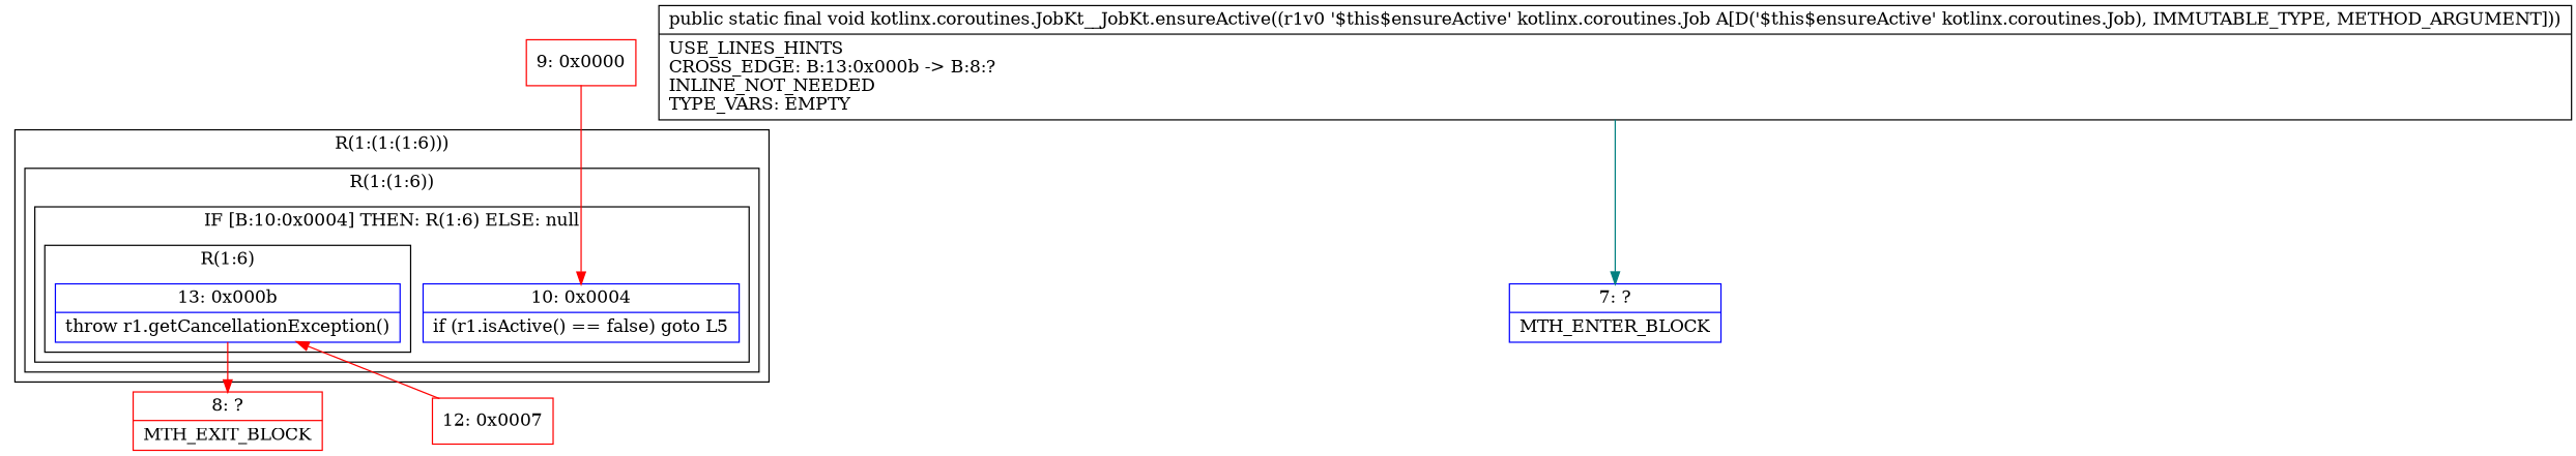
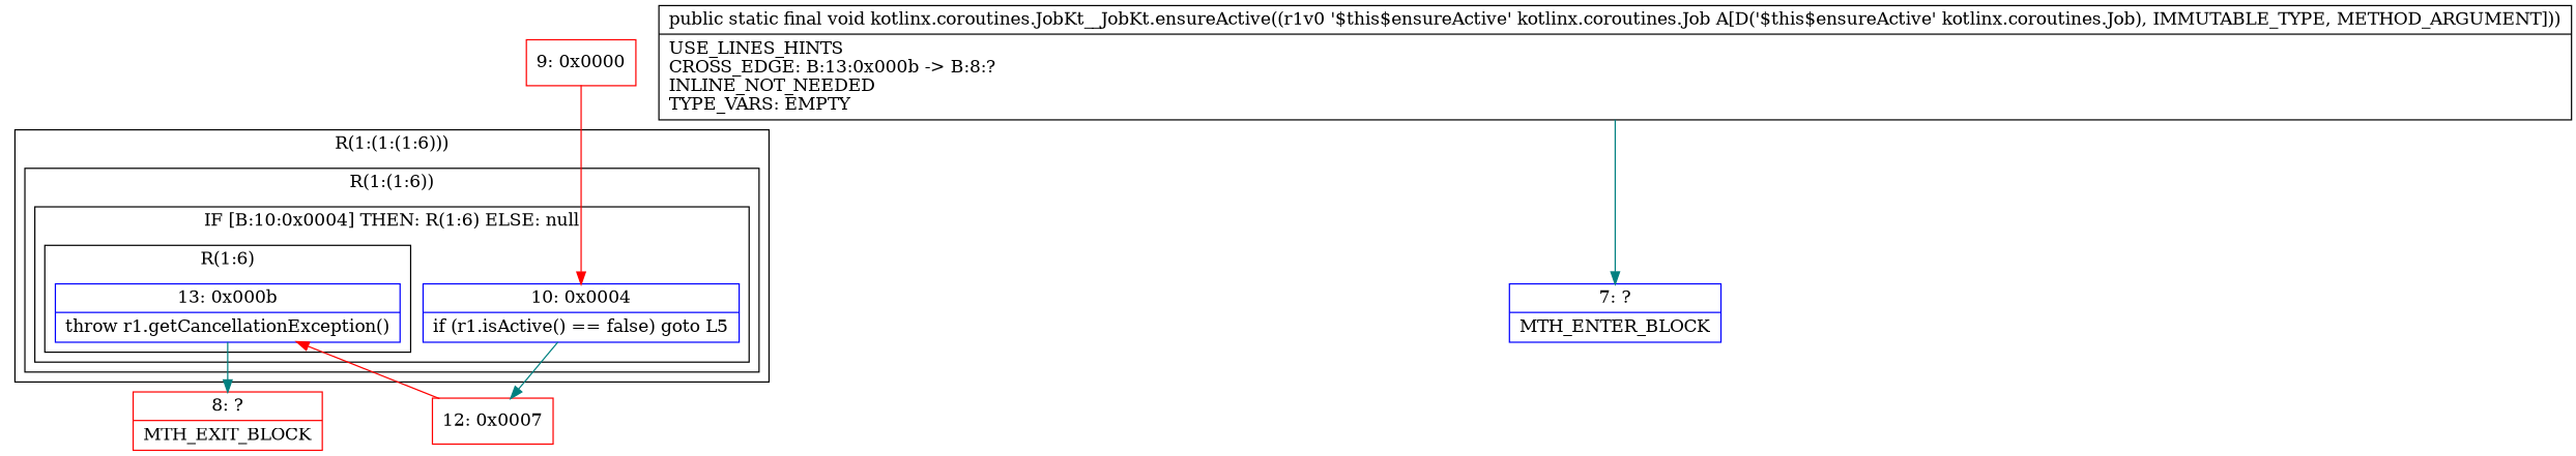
  digraph {
    node [color=blue shape=record]
    edge [color=red]
    n1 [label="{13\:\ 0x000b|throw r1.getCancellationException()\l}"]
    n2 [label="{10\:\ 0x0004|if (r1.isActive() == false) goto L5\l}"]
    n3 [color=red label="{8\:\ ?|MTH_EXIT_BLOCK\l}"]
    n4 [color=red label="{12\:\ 0x0007}"]
    n5 [label="{7\:\ ?|MTH_ENTER_BLOCK\l}"]
    n6 [color=red label="{9\:\ 0x0000}"]
    n7 [label="{public static final void kotlinx.coroutines.JobKt__JobKt.ensureActive((r1v0 '$this$ensureActive' kotlinx.coroutines.Job A[D('$this$ensureActive' kotlinx.coroutines.Job), IMMUTABLE_TYPE, METHOD_ARGUMENT]))  | USE_LINES_HINTS\lCROSS_EDGE: B:13:0x000b \-\> B:8:?\lINLINE_NOT_NEEDED\lTYPE_VARS: EMPTY\l}" color=""]
    subgraph cluster_1 {
      label="R(1:(1:(1:6)))"
      subgraph cluster_2 {
        label="R(1:(1:6))"
        subgraph cluster_3 {
          label="IF [B:10:0x0004] THEN: R(1:6) ELSE: null"
          n2
          subgraph cluster_4 {
            label="R(1:6)"
            n1
          }
        }
      }
    }
-   n1 -> n3
+   n1 -> n3 [color=teal]
+   n2 -> n4 [color=teal]
    n4 -> n1
    n6 -> n2
    n7 -> n5 [color=teal]
  }
